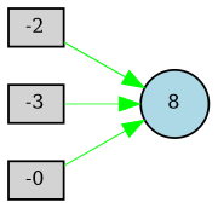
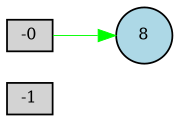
  digraph {
    rankdir=LR
    node [fillcolor=lightgray fontsize=9 shape=box style=filled]
    edge [color=green style=solid]
-   -2 [height=0.2 width=0.2]
+   -1 [height=0.2 width=0.2]
    n3 [fillcolor=lightblue height=0.2 label=8 shape=circle width=0.2]
-   -3 [height=0.2 width=0.2]
    n5 [height=0.2 label=-0 width=0.2]
-   -2 -> n3 [penwidth=0.6249115044282363]
-   -3 -> n3 [penwidth=0.4210907420268649]
    n5 -> n3 [penwidth=0.5428420370798822]
  }
